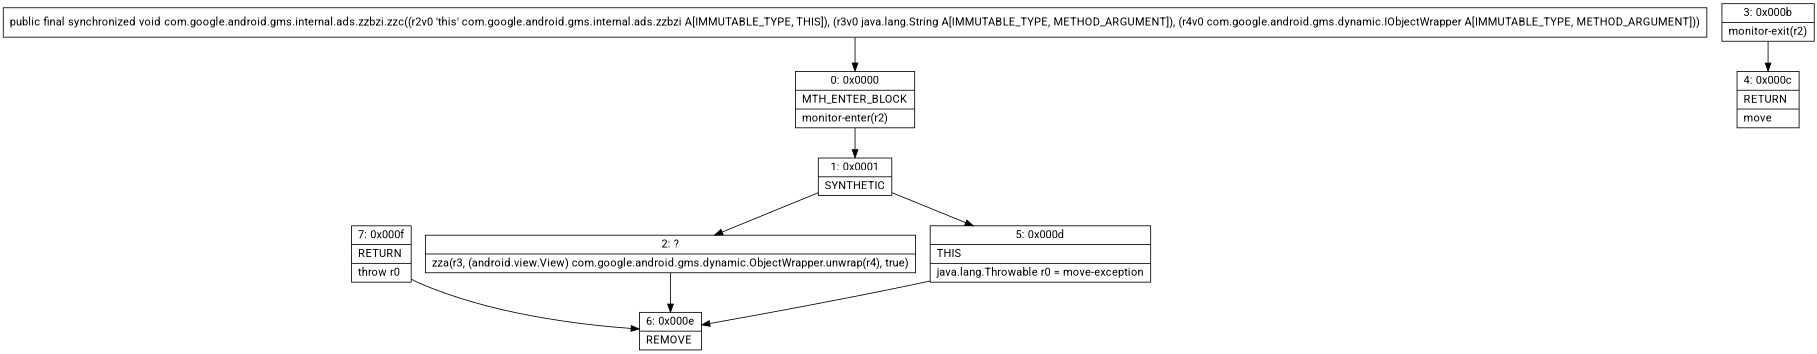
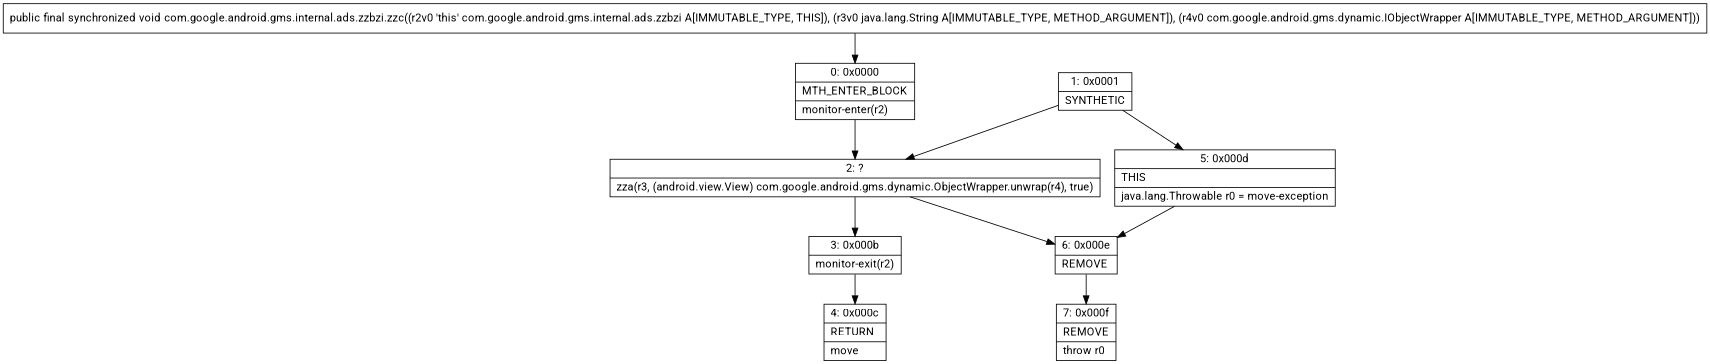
  digraph {
    fontname=Roboto
    node [fontname=Roboto shape=record]
    edge [fontname=Roboto]
    n1 [label="{0\:\ 0x0000|MTH_ENTER_BLOCK\l|monitor\-enter(r2)\l}"]
    n2 [label="{1\:\ 0x0001|SYNTHETIC\l}"]
    n3 [label="{2\:\ ?|zza(r3, (android.view.View) com.google.android.gms.dynamic.ObjectWrapper.unwrap(r4), true)\l}"]
    n4 [label="{5\:\ 0x000d|THIS\l|java.lang.Throwable r0 = move\-exception\l}"]
    n5 [label="{3\:\ 0x000b|monitor\-exit(r2)\l}"]
    n6 [label="{6\:\ 0x000e|REMOVE\l}"]
    n7 [label="{4\:\ 0x000c|RETURN\l|move\l}"]
-   n8 [label="{7\:\ 0x000f|RETURN\l|throw r0\l}"]
+   n8 [label="{7\:\ 0x000f|REMOVE\l|throw r0\l}"]
    n9 [label="{public final synchronized void com.google.android.gms.internal.ads.zzbzi.zzc((r2v0 'this' com.google.android.gms.internal.ads.zzbzi A[IMMUTABLE_TYPE, THIS]), (r3v0 java.lang.String A[IMMUTABLE_TYPE, METHOD_ARGUMENT]), (r4v0 com.google.android.gms.dynamic.IObjectWrapper A[IMMUTABLE_TYPE, METHOD_ARGUMENT])) }"]
-   n1 -> n2
+   n1 -> n3
    n2 -> n3
    n2 -> n4
+   n3 -> n5
    n3 -> n6
    n4 -> n6
    n5 -> n7
-   n8 -> n6
+   n6 -> n8
    n9 -> n1
  }
